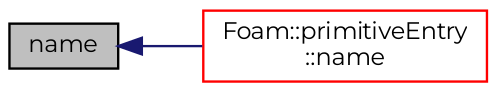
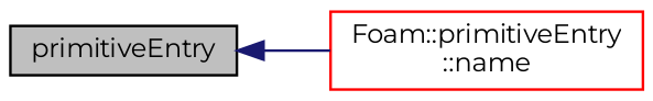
  digraph {
    rankdir=LR
    fontname=Montserrat
    node [fontname=Montserrat fontsize=10 shape=record]
-   n1 [color=black fillcolor=grey75 fontcolor=black height=0.2 label=name style=filled width=0.4]
+   n1 [color=black fillcolor=grey75 fontcolor=black height=0.2 label=primitiveEntry style=filled width=0.4]
    n2 [color=red height=0.2 label="Foam::primitiveEntry\l::name" width=0.4]
    n1 -> n2 [color=midnightblue dir=back fontname=Montserrat fontsize=10 labelfontname=FreeSans labelfontsize=10 style=solid]
  }
